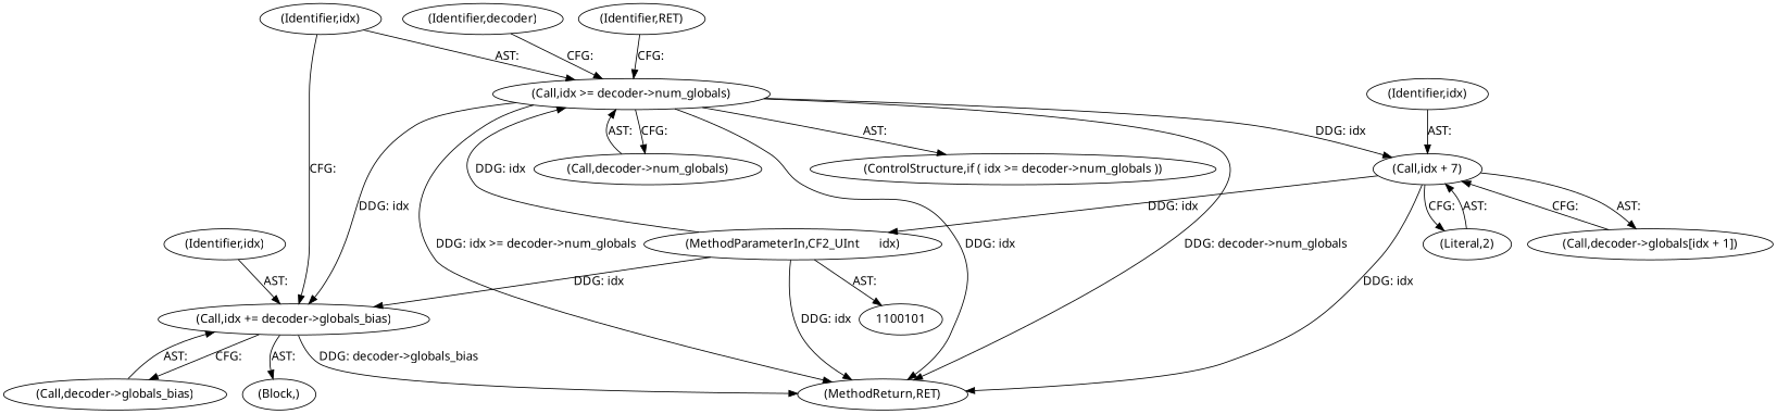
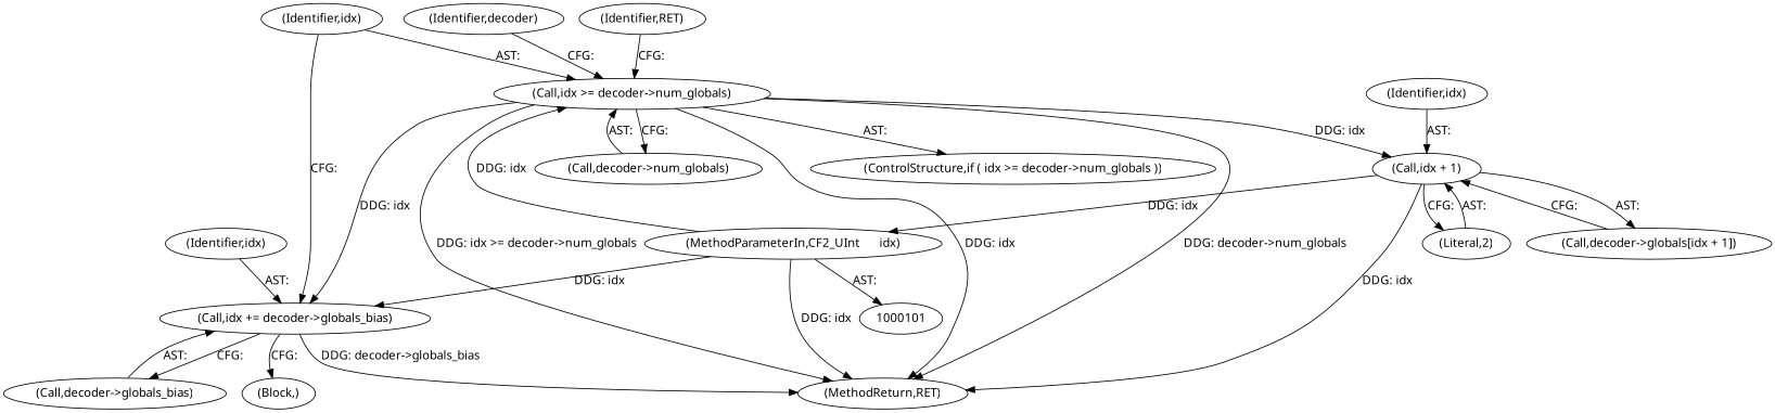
  digraph {
    fontname="Noto Sans"
    node [fontname="Noto Sans"]
    edge [fontname="Noto Sans"]
    n1 [label="(Call,idx >= decoder->num_globals)"]
-   n2 [label="(Call,idx + 7)"]
+   n2 [label="(Call,idx + 1)"]
    n3 [label="(MethodReturn,RET)"]
    n4 [label="(ControlStructure,if ( idx >= decoder->num_globals ))"]
    n5 [label="(Call,decoder->num_globals)"]
    n6 [label="(Call,idx += decoder->globals_bias)"]
    n7 [label="(MethodParameterIn,CF2_UInt      idx)"]
    n8 [label="(Call,decoder->globals[idx + 1])"]
    n9 [label="(Literal,2)"]
    n10 [label="(Block,)"]
    n11 [label="(Call,decoder->globals_bias)"]
-   1000101 [label=1100101]
+   1000101
    n13 [label="(Identifier,idx)"]
    n14 [label="(Identifier,decoder)"]
    n15 [label="(Identifier,idx)"]
    n16 [label="(Identifier,RET)"]
    n17 [label="(Identifier,idx)"]
    n1 -> n2 [label="DDG: idx"]
    n1 -> n3 [label="DDG: idx"]
    n1 -> n3 [label="DDG: decoder->num_globals"]
    n1 -> n3 [label="DDG: idx >= decoder->num_globals"]
    n1 -> n4 [label="AST: "]
    n1 -> n5 [label="CFG: "]
    n1 -> n6 [label="DDG: idx"]
    n2 -> n3 [label="DDG: idx"]
    n2 -> n7 [label="DDG: idx"]
    n2 -> n8 [label="AST: "]
    n2 -> n9 [label="CFG: "]
    n5 -> n1 [label="AST: "]
    n6 -> n3 [label="DDG: decoder->globals_bias"]
-   n6 -> n10 [label="AST: "]
+   n6 -> n10 [label="CFG: "]
    n6 -> n11 [label="CFG: "]
    n7 -> n1 [label="DDG: idx"]
    n7 -> n3 [label="DDG: idx"]
    n7 -> n6 [label="DDG: idx"]
    n7 -> 1000101 [label="AST: "]
    n8 -> n2 [label="CFG: "]
    n9 -> n2 [label="AST: "]
    n11 -> n6 [label="AST: "]
    n13 -> n6 [label="AST: "]
    n14 -> n1 [label="CFG: "]
    n15 -> n2 [label="AST: "]
    n16 -> n1 [label="CFG: "]
    n17 -> n1 [label="AST: "]
    n17 -> n6 [label="CFG: "]
  }
